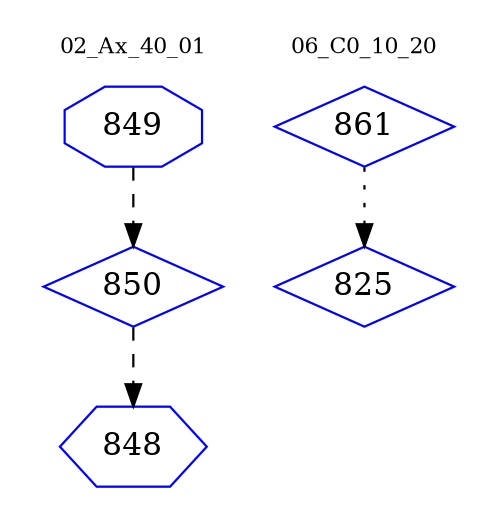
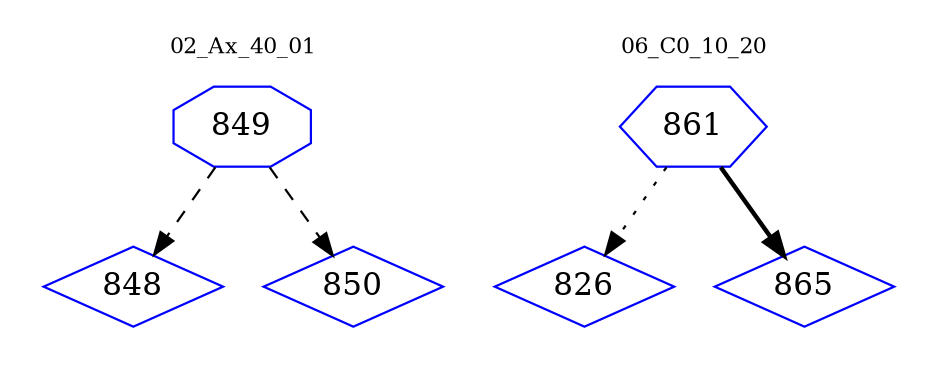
  digraph {
    node [color=blue shape=diamond]
    edge [color=black style=dashed]
    n1 [label=849 shape=octagon]
-   n2 [label=848 shape=hexagon]
+   n2 [label=848]
    n3 [label=850]
-   n4 [label=861]
-   n5 [label=825]
+   n4 [label=861 shape=hexagon]
+   n5 [label=826]
+   n6 [label=865]
    subgraph cluster_1 {
      color=white
      fontsize=10
      label="02_Ax_40_01"
      n1
      n2
      n3
    }
    subgraph cluster_2 {
      color=white
      fontsize=10
      label="06_C0_10_20"
      n4
      n5
+     n6
    }
-   n3 -> n2
+   n1 -> n2
    n1 -> n3
    n4 -> n5 [style=dotted]
+   n4 -> n6 [style=bold]
  }
